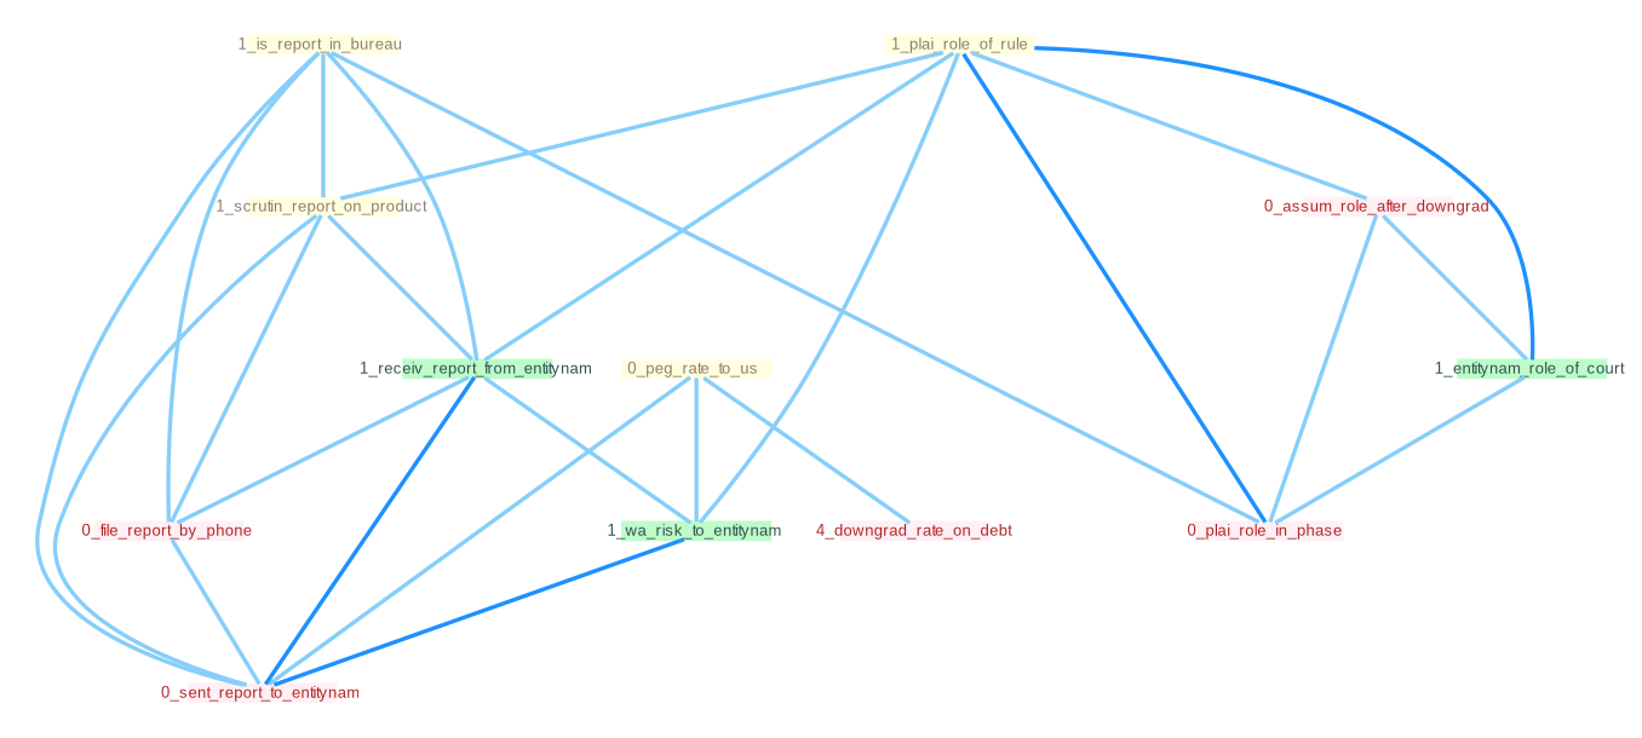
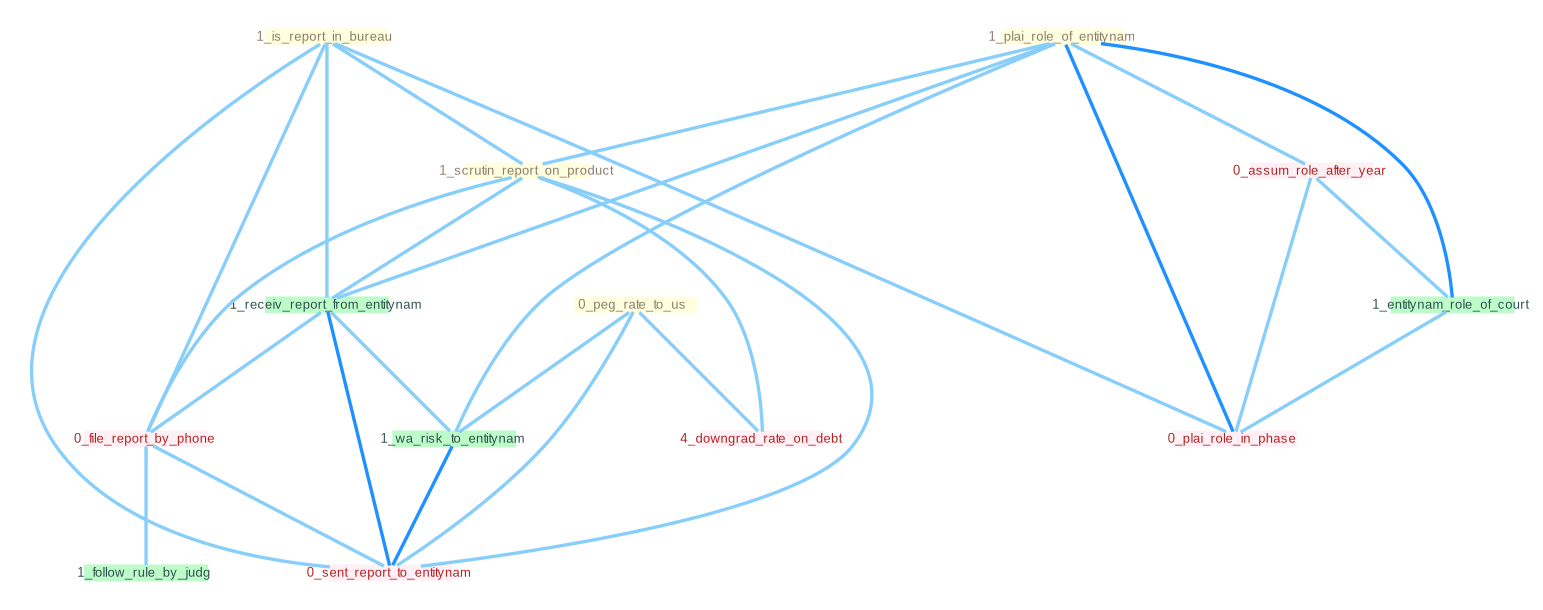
  graph {
    fontname="Liberation Sans"
    node [color="#fff0f5" fixedsize=true fontcolor="#b22222" fontname="Liberation Sans" fontsize=4 shape=polygon style=filled]
    edge [color="#87cefa" fontname="Liberation Sans" w=1]
-   "1_plai_role_of_entitynam " [color="#ffffe0" fontcolor="#8b7d6b" height=.06 width=.5 label="1_plai_role_of_rule"]
+   "1_plai_role_of_entitynam " [color="#ffffe0" fontcolor="#8b7d6b" height=.06 width=.5]
    "1_is_report_in_bureau " [color="#ffffe0" fontcolor="#8b7d6b" height=.06 width=.5]
    "1_scrutin_report_on_product " [color="#ffffe0" fontcolor="#8b7d6b" height=.06 width=.5]
    "0_peg_rate_to_us " [color="#ffffe0" fontcolor="#8b7d6b" height=.06 width=.5]
-   "0_assum_role_after_year " [height=.06 width=.5 label="0_assum_role_after_downgrad"]
+   "0_assum_role_after_year " [height=.06 width=.5]
    "0_file_report_by_phone " [height=.06 width=.5]
    n7 [height=.06 label="4_downgrad_rate_on_debt" width=.5]
    "0_sent_report_to_entitynam " [height=.06 width=.5]
    "0_plai_role_in_phase " [height=.06 width=.5]
    "1_receiv_report_from_entitynam " [color="#BDFCC9" fontcolor="#2f4f4f" height=.06 width=.5]
    "1_entitynam_role_of_court " [color="#BDFCC9" fontcolor="#2f4f4f" height=.06 width=.5]
    "1_wa_risk_to_entitynam " [color="#BDFCC9" fontcolor="#2f4f4f" height=.06 width=.5]
+   "1_follow_rule_by_judg " [color="#BDFCC9" fontcolor="#2f4f4f" height=.06 width=.5]
    subgraph sub_1 {
      "1_plai_role_of_entitynam "
      "1_is_report_in_bureau "
      "1_scrutin_report_on_product "
      "0_peg_rate_to_us "
    }
    subgraph sub_2 {
      "0_assum_role_after_year "
      "0_file_report_by_phone "
      n7
      "0_sent_report_to_entitynam "
      "0_plai_role_in_phase "
    }
    "1_plai_role_of_entitynam " -- "1_scrutin_report_on_product "
    "1_plai_role_of_entitynam " -- "0_assum_role_after_year "
    "1_plai_role_of_entitynam " -- "0_plai_role_in_phase " [color="#1e90ff" w=2]
    "1_plai_role_of_entitynam " -- "1_receiv_report_from_entitynam "
    "1_plai_role_of_entitynam " -- "1_entitynam_role_of_court " [color="#1e90ff" w=2]
    "1_plai_role_of_entitynam " -- "1_wa_risk_to_entitynam "
    "1_is_report_in_bureau " -- "1_scrutin_report_on_product "
    "1_is_report_in_bureau " -- "0_file_report_by_phone "
    "1_is_report_in_bureau " -- "0_sent_report_to_entitynam "
    "1_is_report_in_bureau " -- "0_plai_role_in_phase "
    "1_is_report_in_bureau " -- "1_receiv_report_from_entitynam "
    "1_scrutin_report_on_product " -- "0_file_report_by_phone "
+   "1_scrutin_report_on_product " -- n7
    "1_scrutin_report_on_product " -- "0_sent_report_to_entitynam "
    "1_scrutin_report_on_product " -- "1_receiv_report_from_entitynam "
    "0_peg_rate_to_us " -- n7
    "0_peg_rate_to_us " -- "0_sent_report_to_entitynam "
    "0_peg_rate_to_us " -- "1_wa_risk_to_entitynam "
    "0_assum_role_after_year " -- "0_plai_role_in_phase "
    "0_assum_role_after_year " -- "1_entitynam_role_of_court "
    "0_file_report_by_phone " -- "0_sent_report_to_entitynam "
+   "0_file_report_by_phone " -- "1_follow_rule_by_judg "
    "1_receiv_report_from_entitynam " -- "0_file_report_by_phone "
    "1_receiv_report_from_entitynam " -- "0_sent_report_to_entitynam " [color="#1e90ff" w=2]
    "1_receiv_report_from_entitynam " -- "1_wa_risk_to_entitynam "
    "1_entitynam_role_of_court " -- "0_plai_role_in_phase "
    "1_wa_risk_to_entitynam " -- "0_sent_report_to_entitynam " [color="#1e90ff" w=2]
  }
